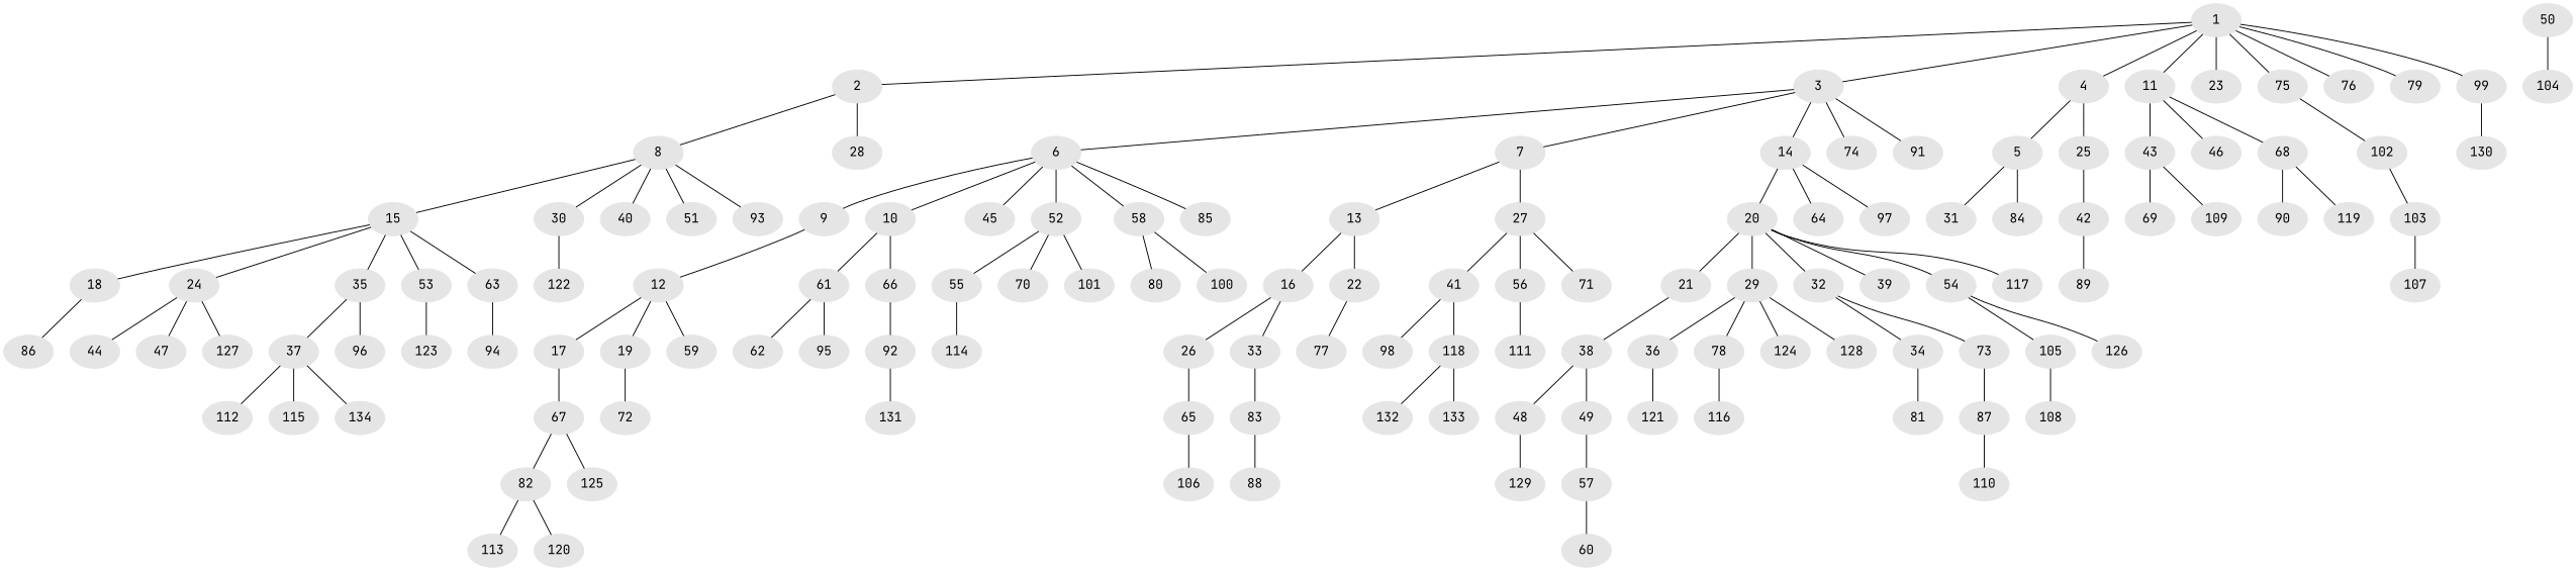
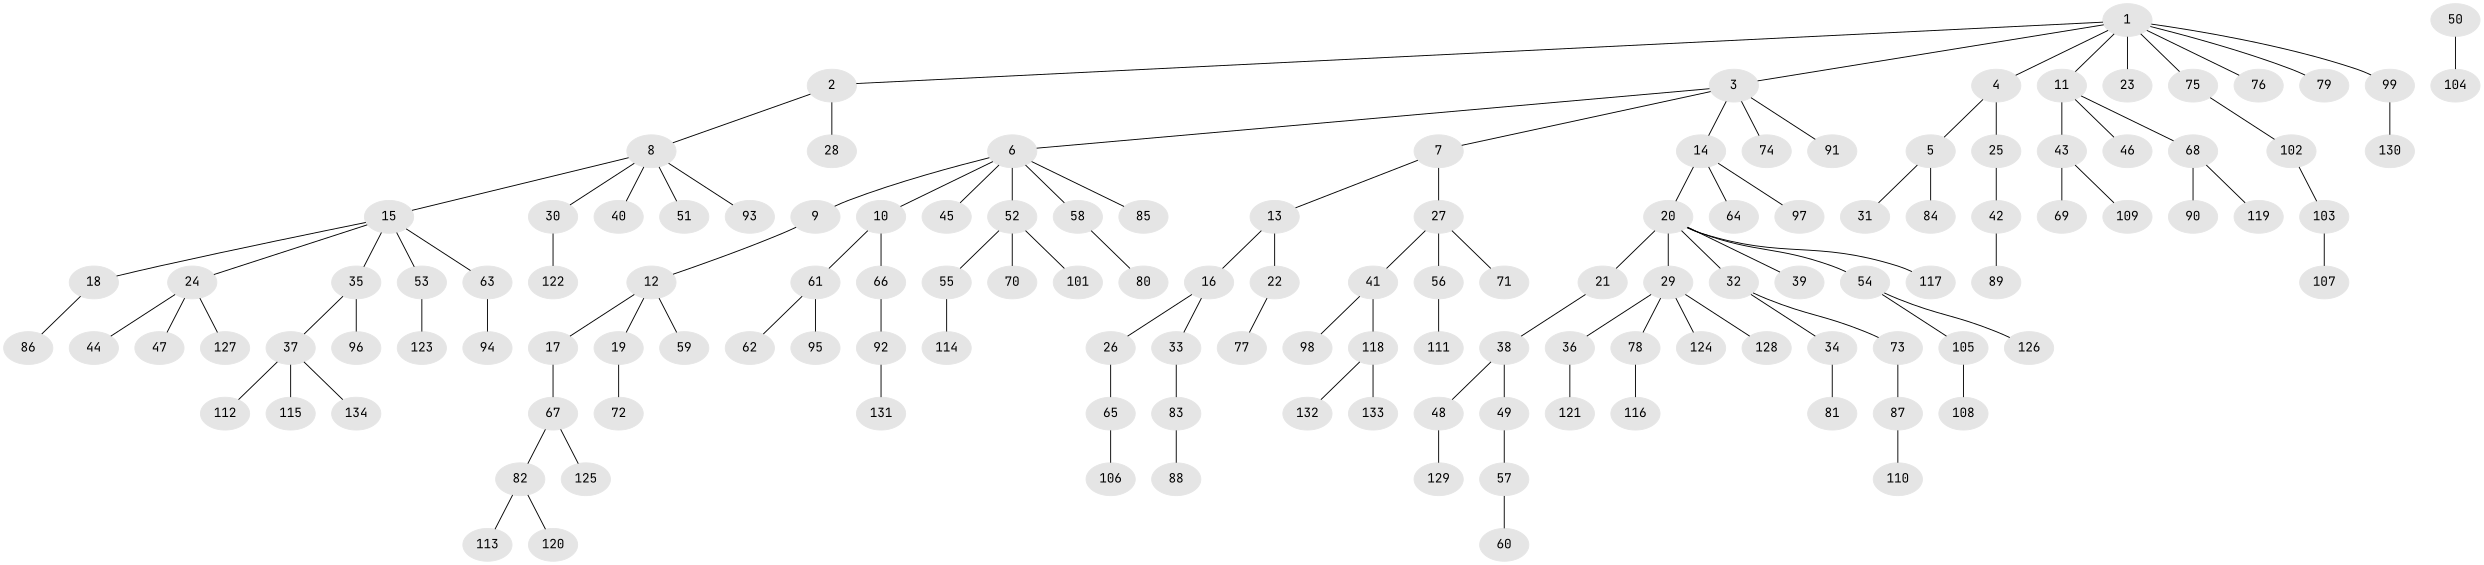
  graph {
    fontname="JetBrains Mono"
    node [color=gray90 fontname="JetBrains Mono" style=filled]
    edge [fontname="JetBrains Mono"]
    1
    2
    3
    4
    11
    23
    75
    76
    79
    99
    8
    28
    6
    7
    14
    74
    91
    5
    25
    43
    46
    68
    102
    130
    15
    30
    40
    51
    93
    9
    10
    45
    52
    58
    85
    13
    27
    20
    64
    97
    31
    84
    42
    12
    61
    66
    50
    104
    55
    70
    101
    80
-   100
    16
    22
    41
    56
    71
    18
    24
    35
    53
    63
    122
    17
    19
    59
    62
    95
    92
    69
    109
    90
    119
    67
    72
    26
    33
    77
    21
    29
    32
    39
    54
    117
    86
    44
    47
    127
    37
    96
    123
    94
    65
    83
    82
    125
    38
    36
    78
    124
    128
    34
    73
    105
    126
    48
    49
    89
    106
    98
    118
    111
    121
    116
    81
    87
    88
    112
    115
    134
    129
    57
    132
    133
    60
    114
    108
    131
    113
    120
    110
    103
    107
    1 -- 2
    1 -- 3
    1 -- 4
    1 -- 11
    1 -- 23
    1 -- 75
    1 -- 76
    1 -- 79
    1 -- 99
    2 -- 8
    2 -- 28
    3 -- 6
    3 -- 7
    3 -- 14
    3 -- 74
    3 -- 91
    4 -- 5
    4 -- 25
    11 -- 43
    11 -- 46
    11 -- 68
    75 -- 102
    99 -- 130
    8 -- 15
    8 -- 30
    8 -- 40
    8 -- 51
    8 -- 93
    6 -- 9
    6 -- 10
    6 -- 45
    6 -- 52
    6 -- 58
    6 -- 85
    7 -- 13
    7 -- 27
    14 -- 20
    14 -- 64
    14 -- 97
    5 -- 31
    5 -- 84
    25 -- 42
    43 -- 69
    43 -- 109
    68 -- 90
    68 -- 119
    102 -- 103
    15 -- 18
    15 -- 24
    15 -- 35
    15 -- 53
    15 -- 63
    30 -- 122
    9 -- 12
    10 -- 61
    10 -- 66
    52 -- 55
    52 -- 70
    52 -- 101
    58 -- 80
-   58 -- 100
    13 -- 16
    13 -- 22
    27 -- 41
    27 -- 56
    27 -- 71
    20 -- 21
    20 -- 29
    20 -- 32
    20 -- 39
    20 -- 54
    20 -- 117
    42 -- 89
    12 -- 17
    12 -- 19
    12 -- 59
    61 -- 62
    61 -- 95
    66 -- 92
    50 -- 104
    55 -- 114
    16 -- 26
    16 -- 33
    22 -- 77
    41 -- 98
    41 -- 118
    56 -- 111
    18 -- 86
    24 -- 44
    24 -- 47
    24 -- 127
    35 -- 37
    35 -- 96
    53 -- 123
    63 -- 94
    17 -- 67
    19 -- 72
    92 -- 131
    67 -- 82
    67 -- 125
    26 -- 65
    33 -- 83
    21 -- 38
    29 -- 36
    29 -- 78
    29 -- 124
    29 -- 128
    32 -- 34
    32 -- 73
    54 -- 105
    54 -- 126
    37 -- 112
    37 -- 115
    37 -- 134
    65 -- 106
    83 -- 88
    82 -- 113
    82 -- 120
    38 -- 48
    38 -- 49
    36 -- 121
    78 -- 116
    34 -- 81
    73 -- 87
    105 -- 108
    48 -- 129
    49 -- 57
    118 -- 132
    118 -- 133
    87 -- 110
    57 -- 60
    103 -- 107
  }
